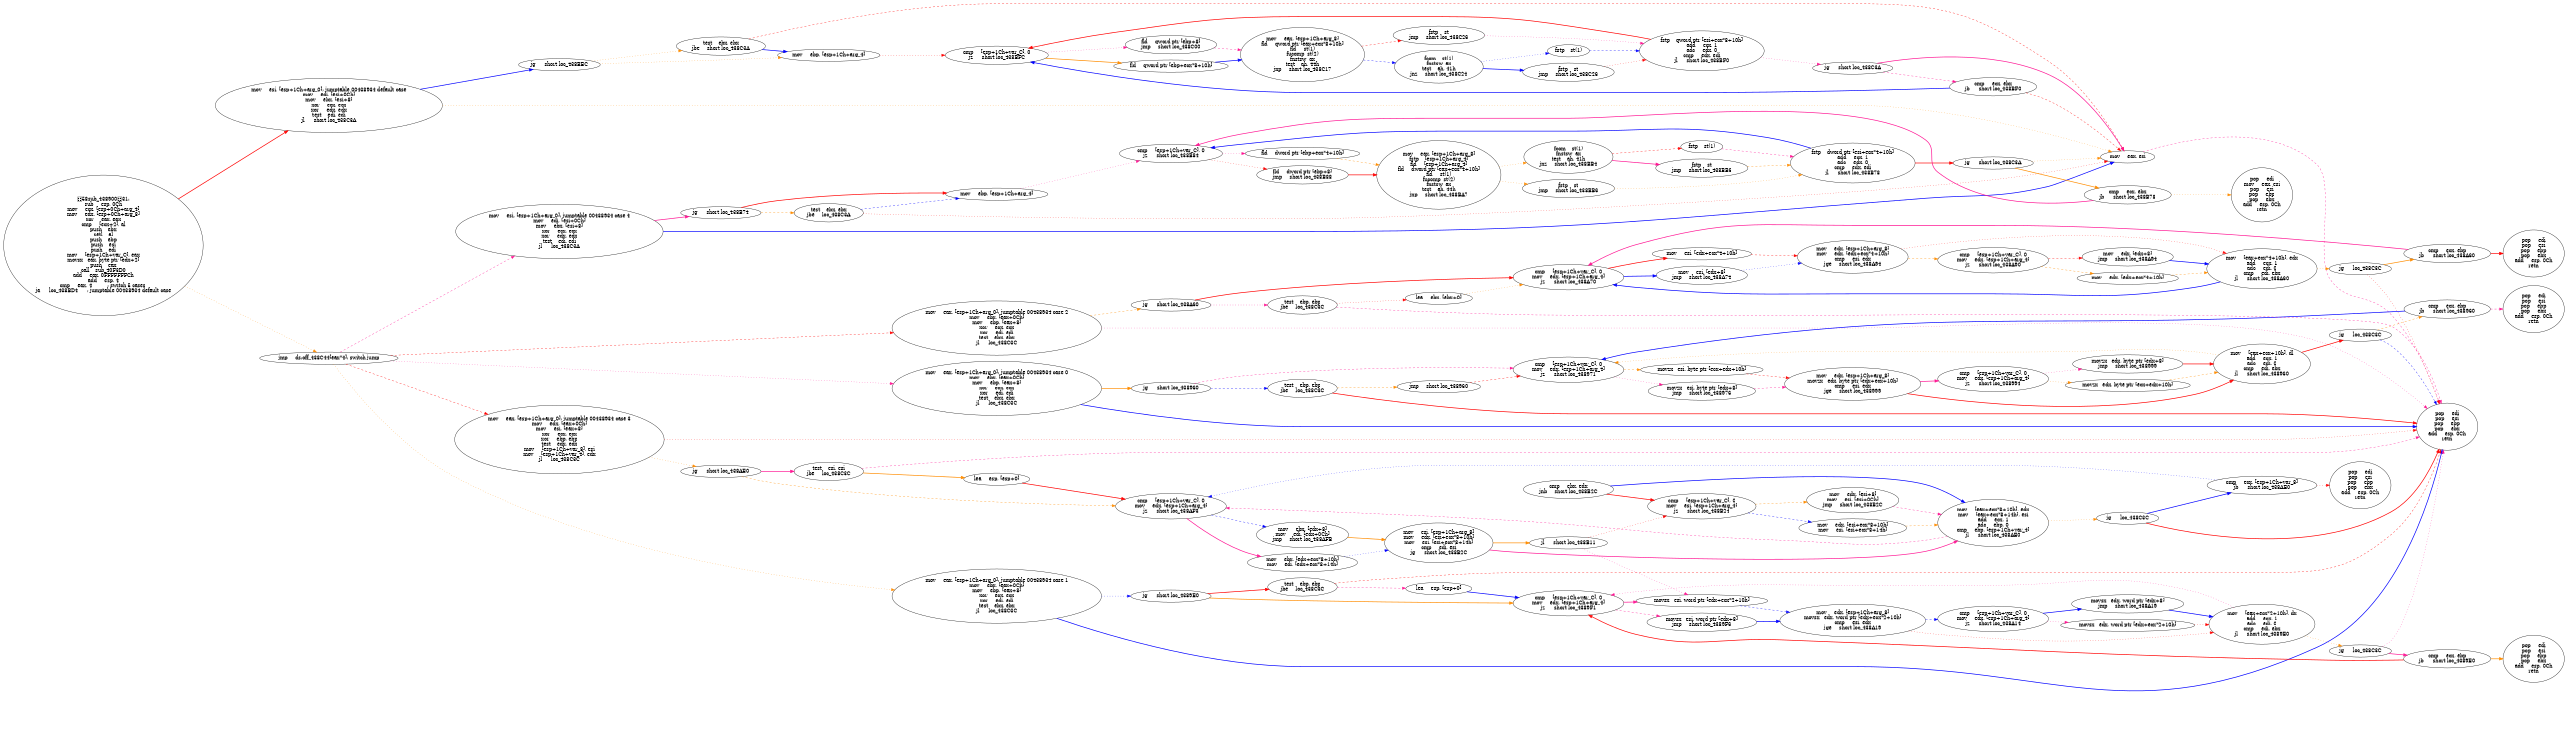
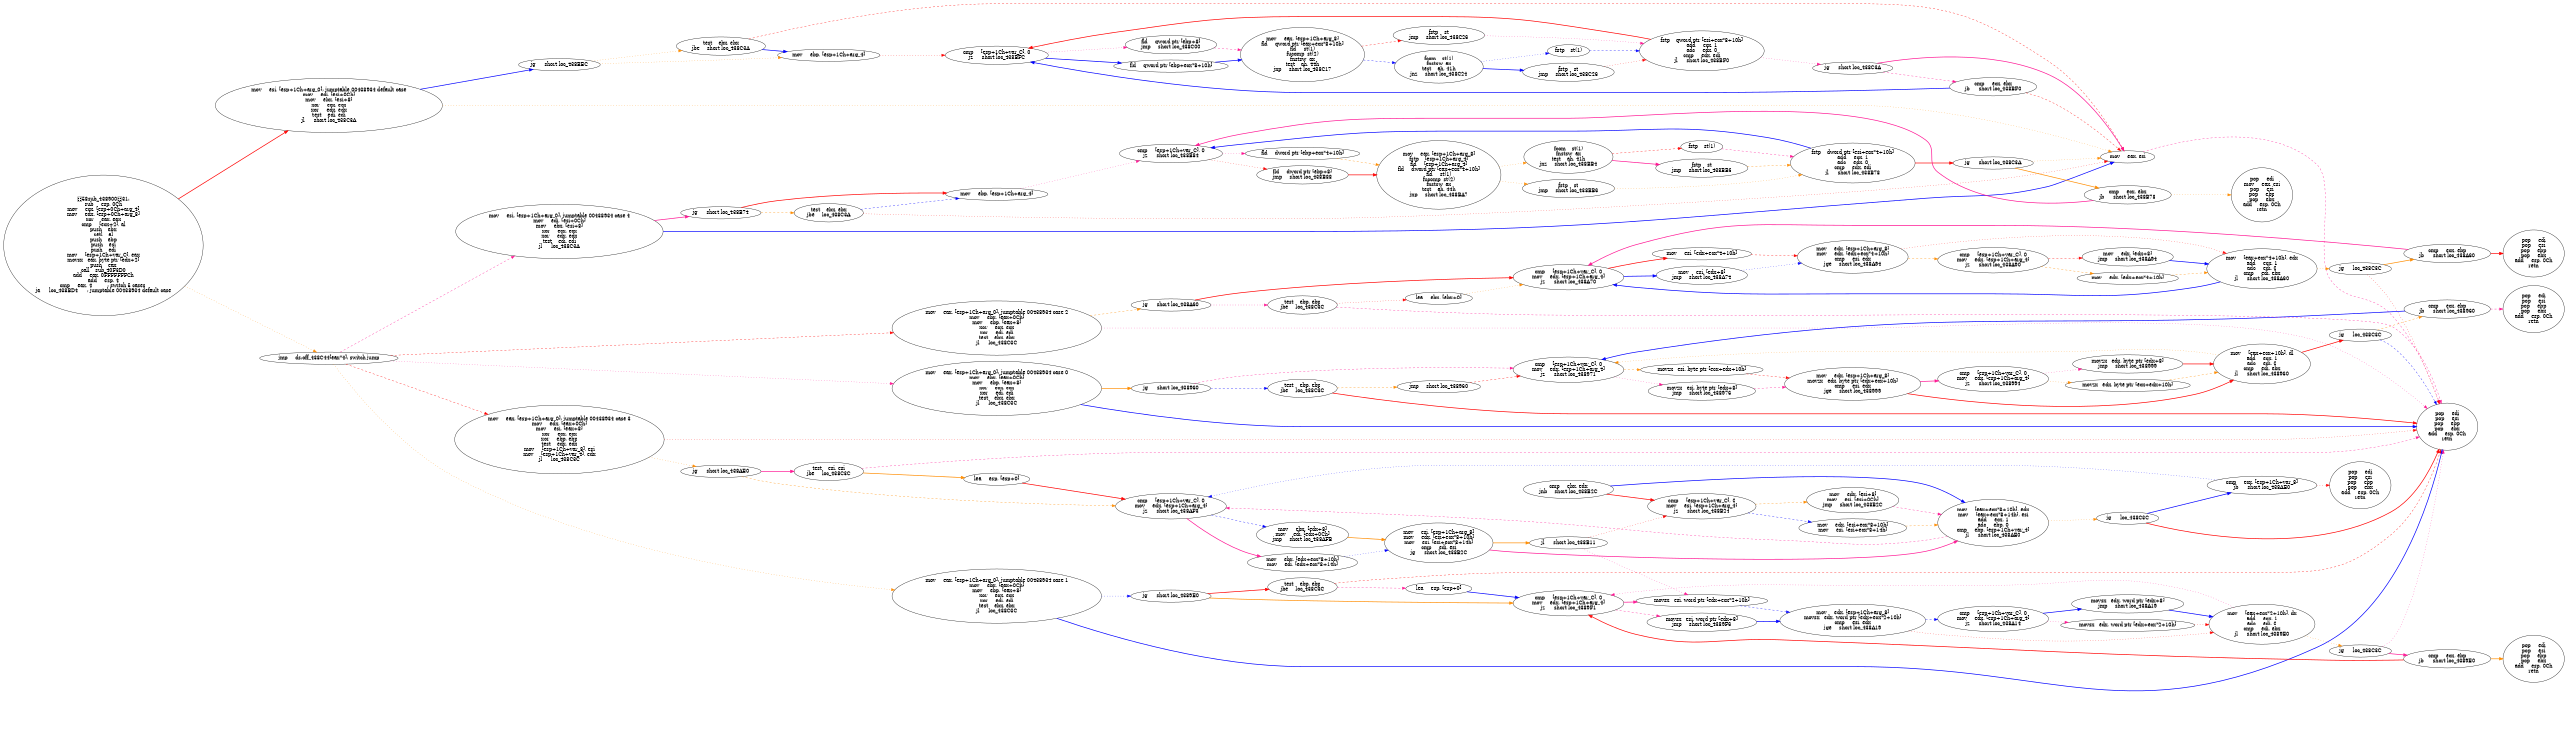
  digraph {
    rankdir=LR
    edge [color=darkorange style=bold]
    n1 [label="58sub_43890031:\nsub     esp, 0Ch\nmov     ecx, [esp+0Ch+arg_4]\nmov     edx, [esp+0Ch+arg_8]\nxor     eax, eax\ncmp     [ecx+2], al\npush    ebx\nsetl    al\npush    ebp\npush    esi\npush    edi\nmov     [esp+1Ch+var_C], eax\nmovsx   eax, byte ptr [edx+2]\npush    eax\ncall    sub_40F3D0\nadd     eax, 0FFFFFFFCh\nadd     esp, 4\ncmp     eax, 4          ; switch 5 cases \nja      loc_438BD4      ; jumptable 00438934 default case"]
    n2 [label="jmp     ds:off_438C44[eax*4]; switch jump"]
    n3 [label="mov     esi, [esp+1Ch+arg_0]; jumptable 00438934 default case\nmov     edi, [esi+0Ch]\nmov     ebx, [esi+8]\nxor     ecx, ecx\nxor     edx, edx\ntest    edi, edi\njl      short loc_438C3A"]
    n4 [label="mov     eax, [esp+1Ch+arg_0]; jumptable 00438934 case 0\nmov     ebx, [eax+0Ch]\nmov     ebp, [eax+8]\nxor     ecx, ecx\nxor     edi, edi\ntest    ebx, ebx\njl      loc_438C3C"]
    n5 [label="mov     eax, [esp+1Ch+arg_0]; jumptable 00438934 case 1\nmov     ebx, [eax+0Ch]\nmov     ebp, [eax+8]\nxor     ecx, ecx\nxor     edi, edi\ntest    ebx, ebx\njl      loc_438C3C"]
    n6 [label="mov     eax, [esp+1Ch+arg_0]; jumptable 00438934 case 2\nmov     ebx, [eax+0Ch]\nmov     ebp, [eax+8]\nxor     ecx, ecx\nxor     edi, edi\ntest    ebx, ebx\njl      loc_438C3C"]
    n7 [label="mov     eax, [esp+1Ch+arg_0]; jumptable 00438934 case 3\nmov     edx, [eax+0Ch]\nmov     esi, [eax+8]\nxor     ecx, ecx\nxor     ebp, ebp\ntest    edx, edx\nmov     [esp+1Ch+var_8], esi\nmov     [esp+1Ch+var_4], edx\njl      loc_438C3C"]
    n8 [label="mov     esi, [esp+1Ch+arg_0]; jumptable 00438934 case 4\nmov     edi, [esi+0Ch]\nmov     ebx, [esi+8]\nxor     ecx, ecx\nxor     edx, edx\ntest    edi, edi\njl      loc_438C3A"]
    n9 [label="mov     eax, esi"]
    n10 [label="jg      short loc_438BEC"]
    n11 [label="jg      short loc_438960"]
    n12 [label="pop     edi\npop     esi\npop     ebp\npop     ebx\nadd     esp, 0Ch\nretn"]
    n13 [label="jg      short loc_4389E0"]
    n14 [label="jg      short loc_438A60"]
    n15 [label="jg      short loc_438AE0"]
    n16 [label="jg      short loc_438B74"]
    n17 [label="test    ebp, ebp\njbe     loc_438C3C"]
    n18 [label="cmp     [esp+1Ch+var_C], 0\nmov     edx, [esp+1Ch+arg_4]\njz      short loc_438971"]
    n19 [label="jmp     short loc_438960"]
    n20 [label="movzx   esi, byte ptr [edx+8]\njmp     short loc_438976"]
    n21 [label="movzx   esi, byte ptr [ecx+edx+10h]"]
    n22 [label="mov     edx, [esp+1Ch+arg_8]\nmovzx   edx, byte ptr [edx+ecx+10h]\ncmp     esi, edx\njge     short loc_438999"]
    n23 [label="cmp     [esp+1Ch+var_C], 0\nmov     edx, [esp+1Ch+arg_4]\njz      short loc_438994"]
    n24 [label="mov     [eax+ecx+10h], dl\nadd     ecx, 1\nadc     edi, 0\ncmp     edi, ebx\njl      short loc_438960"]
    n25 [label="movzx   edx, byte ptr [edx+8]\njmp     short loc_438999"]
    n26 [label="movzx   edx, byte ptr [ecx+edx+10h]"]
    n27 [label="jg      loc_438C3C"]
    n28 [label="cmp     ecx, ebp\njb      short loc_438960"]
    n29 [label="pop     edi\npop     esi\npop     ebp\npop     ebx\nadd     esp, 0Ch\nretn"]
    n30 [label="test    ebp, ebp\njbe     loc_438C3C"]
    n31 [label="cmp     [esp+1Ch+var_C], 0\nmov     edx, [esp+1Ch+arg_4]\njz      short loc_4389F1"]
    n32 [label="lea     esp, [esp+0]"]
    n33 [label="movsx   esi, word ptr [edx+8]\njmp     short loc_4389F6"]
    n34 [label="movsx   esi, word ptr [edx+ecx*2+10h]"]
    n35 [label="mov     edx, [esp+1Ch+arg_8]\nmovsx   edx, word ptr [edx+ecx*2+10h]\ncmp     esi, edx\njge     short loc_438A19"]
    n36 [label="cmp     [esp+1Ch+var_C], 0\nmov     edx, [esp+1Ch+arg_4]\njz      short loc_438A14"]
    n37 [label="mov     [eax+ecx*2+10h], dx\nadd     ecx, 1\nadc     edi, 0\ncmp     edi, ebx\njl      short loc_4389E0"]
    n38 [label="movsx   edx, word ptr [edx+8]\njmp     short loc_438A19"]
    n39 [label="movsx   edx, word ptr [edx+ecx*2+10h]"]
    n40 [label="jg      loc_438C3C"]
    n41 [label="cmp     ecx, ebp\njb      short loc_4389E0"]
    n42 [label="pop     edi\npop     esi\npop     ebp\npop     ebx\nadd     esp, 0Ch\nretn"]
    n43 [label="test    ebp, ebp\njbe     loc_438C3C"]
    n44 [label="cmp     [esp+1Ch+var_C], 0\nmov     edx, [esp+1Ch+arg_4]\njz      short loc_438A70"]
    n45 [label="lea     ebx, [ebx+0]"]
    n46 [label="mov     esi, [edx+8]\njmp     short loc_438A74"]
    n47 [label="mov     esi, [edx+ecx*4+10h]"]
    n48 [label="mov     edx, [esp+1Ch+arg_8]\nmov     edx, [edx+ecx*4+10h]\ncmp     esi, edx\njge     short loc_438A94"]
    n49 [label="cmp     [esp+1Ch+var_C], 0\nmov     edx, [esp+1Ch+arg_4]\njz      short loc_438A90"]
    n50 [label="mov     [eax+ecx*4+10h], edx\nadd     ecx, 1\nadc     edi, 0\ncmp     edi, ebx\njl      short loc_438A60"]
    n51 [label="mov     edx, [edx+8]\njmp     short loc_438A94"]
    n52 [label="mov     edx, [edx+ecx*4+10h]"]
    n53 [label="jg      loc_438C3C"]
    n54 [label="cmp     ecx, ebp\njb      short loc_438A60"]
    n55 [label="pop     edi\npop     esi\npop     ebp\npop     ebx\nadd     esp, 0Ch\nretn"]
    n56 [label="test    esi, esi\njbe     loc_438C3C"]
    n57 [label="cmp     [esp+1Ch+var_C], 0\nmov     edx, [esp+1Ch+arg_4]\njz      short loc_438AF3"]
    n58 [label="lea     esp, [esp+0]"]
    n59 [label="mov     ebx, [edx+8]\nmov     edi, [edx+0Ch]\njmp     short loc_438AFB"]
    n60 [label="mov     ebx, [edx+ecx*8+10h]\nmov     edi, [edx+ecx*8+14h]"]
    n61 [label="mov     esi, [esp+1Ch+arg_8]\nmov     edx, [esi+ecx*8+10h]\nmov     esi, [esi+ecx*8+14h]\ncmp     edi, esi\njg      short loc_438B2C"]
    n62 [label="jl      short loc_438B11"]
    n63 [label="mov     [eax+ecx*8+10h], edx\nmov     [eax+ecx*8+14h], esi\nadd     ecx, 1\nadc     ebp, 0\ncmp     ebp, [esp+1Ch+var_4]\njl      short loc_438AE0"]
    n64 [label="cmp     [esp+1Ch+var_C], 0\nmov     esi, [esp+1Ch+arg_4]\njz      short loc_438B24"]
    n65 [label="jg      loc_438C3C"]
    n66 [label="cmp     ebx, edx\njnb     short loc_438B2C"]
    n67 [label="mov     edx, [esi+8]\nmov     esi, [esi+0Ch]\njmp     short loc_438B2C"]
    n68 [label="mov     edx, [esi+ecx*8+10h]\nmov     esi, [esi+ecx*8+14h]"]
    n69 [label="cmp     ecx, [esp+1Ch+var_8]\njb      short loc_438AE0"]
    n70 [label="pop     edi\npop     esi\npop     ebp\npop     ebx\nadd     esp, 0Ch\nretn"]
    n71 [label="test    ebx, ebx\njbe     loc_438C3A"]
    n72 [label="mov     ebp, [esp+1Ch+arg_4]"]
    n73 [label="cmp     [esp+1Ch+var_C], 0\njz      short loc_438B84"]
    n74 [label="fld     dword ptr [ebp+8]\njmp     short loc_438B88"]
    n75 [label="fld     dword ptr [ebp+ecx*4+10h]"]
    n76 [label="mov     eax, [esp+1Ch+arg_8]\nfstp    [esp+1Ch+arg_4]\nfld     [esp+1Ch+arg_4]\nfld     dword ptr [eax+ecx*4+10h]\nfld     st(1)\nfucomp  st(2)\nfnstsw  ax\ntest    ah, 44h\njnp     short loc_438BA7"]
    n77 [label="fstp    st\njmp     short loc_438BB6"]
    n78 [label="fcom    st(1)\nfnstsw  ax\ntest    ah, 41h\njnz     short loc_438BB4"]
    n79 [label="fstp    dword ptr [esi+ecx*4+10h]\nadd     ecx, 1\nadc     edx, 0\ncmp     edx, edi\njl      short loc_438B78"]
    n80 [label="fstp    st\njmp     short loc_438BB6"]
    n81 [label="fstp    st(1)"]
    n82 [label="jg      short loc_438C3A"]
    n83 [label="cmp     ecx, ebx\njb      short loc_438B78"]
    n84 [label="pop     edi\nmov     eax, esi\npop     esi\npop     ebp\npop     ebx\nadd     esp, 0Ch\nretn"]
    n85 [label="test    ebx, ebx\njbe     short loc_438C3A"]
    n86 [label="mov     ebp, [esp+1Ch+arg_4]"]
    n87 [label="cmp     [esp+1Ch+var_C], 0\njz      short loc_438BFC"]
    n88 [label="fld     qword ptr [ebp+8]\njmp     short loc_438C00"]
    n89 [label="fld     qword ptr [ebp+ecx*8+10h]"]
    n90 [label="mov     eax, [esp+1Ch+arg_8]\nfld     qword ptr [eax+ecx*8+10h]\nfld     st(1)\nfucomp  st(2)\nfnstsw  ax\ntest    ah, 44h\njnp     short loc_438C17"]
    n91 [label="fstp    st\njmp     short loc_438C26"]
    n92 [label="fcom    st(1)\nfnstsw  ax\ntest    ah, 41h\njnz     short loc_438C24"]
    n93 [label="fstp    qword ptr [esi+ecx*8+10h]\nadd     ecx, 1\nadc     edx, 0\ncmp     edx, edi\njl      short loc_438BF0"]
    n94 [label="fstp    st\njmp     short loc_438C26"]
    n95 [label="fstp    st(1)"]
    n96 [label="jg      short loc_438C3A"]
    n97 [label="cmp     ecx, ebx\njb      short loc_438BF0"]
    n1 -> n2 [style=dotted]
    n1 -> n3 [color=red]
    n2 -> n4 [color=deeppink style=dotted]
    n2 -> n5 [style=dotted]
    n2 -> n6 [color=red style=dashed]
    n2 -> n7 [color=red style=dashed]
    n2 -> n8 [color=deeppink style=dashed]
    n3 -> n9 [style=dotted]
    n3 -> n10 [color=blue]
    n4 -> n11
    n4 -> n12 [color=blue]
    n5 -> n12 [color=blue]
    n5 -> n13 [color=blue style=dotted]
    n6 -> n12 [color=deeppink style=dotted]
    n6 -> n14 [style=dashed]
    n7 -> n12 [color=red style=dotted]
    n7 -> n15 [style=dotted]
    n8 -> n9 [color=blue]
    n8 -> n16 [color=deeppink]
    n9 -> n12 [color=deeppink style=dashed]
    n10 -> n85 [style=dotted]
    n10 -> n86 [style=dotted]
    n11 -> n17 [color=blue style=dashed]
    n11 -> n18 [color=deeppink style=dashed]
    n13 -> n30 [color=red]
    n13 -> n31
    n14 -> n43 [color=deeppink style=dotted]
    n14 -> n44 [color=red]
    n15 -> n56 [color=deeppink]
    n15 -> n57 [style=dashed]
    n16 -> n71 [style=dashed]
    n16 -> n72 [color=red]
    n17 -> n12 [color=red]
    n17 -> n19 [style=dashed]
    n18 -> n20 [color=deeppink style=dotted]
    n18 -> n21 [style=dashed]
    n19 -> n18 [color=red style=dashed]
    n20 -> n22 [color=deeppink style=dashed]
    n21 -> n22 [color=red style=dashed]
    n22 -> n23 [color=deeppink]
    n22 -> n24 [color=red]
    n23 -> n25 [color=deeppink style=dotted]
    n23 -> n26 [style=dotted]
    n24 -> n18 [style=dotted]
    n24 -> n27 [color=red]
    n25 -> n24 [color=red]
    n26 -> n24 [style=dashed]
    n27 -> n12 [color=blue style=dashed]
    n27 -> n28 [style=dashed]
    n28 -> n18 [color=blue]
    n28 -> n29 [color=deeppink style=dashed]
    n30 -> n12 [color=red style=dashed]
    n30 -> n32 [color=deeppink style=dashed]
    n31 -> n33 [color=deeppink style=dashed]
    n31 -> n34 [color=deeppink]
    n32 -> n31 [color=blue]
    n33 -> n35 [color=blue]
    n34 -> n35 [color=blue style=dashed]
    n35 -> n36 [color=blue style=dashed]
    n35 -> n37 [color=red style=dotted]
    n36 -> n38 [color=blue]
    n36 -> n39 [color=deeppink style=dotted]
    n37 -> n31 [color=deeppink style=dotted]
    n37 -> n40 [style=dotted]
    n38 -> n37 [color=blue]
    n39 -> n37 [color=red style=dotted]
    n40 -> n12 [color=deeppink style=dotted]
    n40 -> n41 [color=deeppink]
    n41 -> n31 [color=red]
    n41 -> n42
    n43 -> n12 [color=deeppink style=dashed]
    n43 -> n45 [color=red style=dotted]
    n44 -> n46 [color=blue]
    n44 -> n47 [color=red]
    n45 -> n44 [style=dotted]
    n46 -> n48 [color=blue style=dotted]
    n47 -> n48 [color=red style=dashed]
    n48 -> n49 [style=dashed]
    n48 -> n50 [color=red style=dotted]
    n49 -> n51 [color=red style=dashed]
    n49 -> n52 [style=dashed]
    n50 -> n44 [color=blue]
    n50 -> n53 [style=dotted]
    n51 -> n50 [color=blue]
    n52 -> n50 [style=dashed]
    n53 -> n12 [color=red style=dotted]
    n53 -> n54
    n54 -> n44 [color=deeppink]
    n54 -> n55 [color=red]
    n56 -> n12 [color=deeppink style=dashed]
    n56 -> n58
    n57 -> n59 [color=blue style=dashed]
    n57 -> n60 [color=deeppink]
    n58 -> n57 [color=red]
    n59 -> n61
    n60 -> n61 [color=blue style=dotted]
    n61 -> n62
    n61 -> n63 [color=deeppink]
    n62 -> n34 [color=deeppink style=dotted]
    n62 -> n64 [color=red style=dotted]
    n63 -> n57 [color=deeppink style=dashed]
    n63 -> n65 [style=dotted]
    n64 -> n67 [style=dashed]
    n64 -> n68 [color=blue style=dashed]
    n65 -> n12 [color=red]
    n65 -> n69 [color=blue]
    n66 -> n63 [color=blue]
    n66 -> n64 [color=red]
    n67 -> n63 [color=deeppink style=dashed]
    n68 -> n63 [style=dashed]
    n69 -> n57 [color=blue style=dotted]
    n69 -> n70 [color=red style=dotted]
    n71 -> n9 [color=red style=dotted]
    n71 -> n72 [color=blue style=dashed]
    n72 -> n73 [color=deeppink style=dotted]
    n73 -> n74 [color=red style=dotted]
    n73 -> n75 [color=deeppink style=dotted]
    n74 -> n76 [color=red]
    n75 -> n76 [style=dashed]
    n76 -> n77 [style=dotted]
    n76 -> n78 [style=dotted]
    n77 -> n79 [style=dotted]
    n78 -> n80 [color=deeppink]
    n78 -> n81 [color=red style=dashed]
    n79 -> n73 [color=blue]
    n79 -> n82 [color=red]
    n80 -> n79 [style=dashed]
    n81 -> n79 [color=deeppink style=dashed]
    n82 -> n9 [style=dotted]
    n82 -> n83
    n83 -> n73 [color=deeppink]
    n83 -> n84 [style=dotted]
    n85 -> n9 [color=red style=dashed]
    n85 -> n86 [color=blue]
    n86 -> n87 [color=red style=dotted]
    n87 -> n88 [color=deeppink style=dotted]
-   n87 -> n89
+   n87 -> n89 [color=blue]
    n88 -> n90 [color=deeppink style=dashed]
    n89 -> n90 [color=blue]
    n90 -> n91 [color=red style=dashed]
    n90 -> n92 [color=blue style=dashed]
    n91 -> n93 [color=deeppink style=dotted]
    n92 -> n94 [color=blue]
    n92 -> n95 [color=blue style=dotted]
    n93 -> n87 [color=red]
    n93 -> n96 [color=deeppink style=dotted]
    n94 -> n93 [color=red style=dotted]
    n95 -> n93 [color=blue style=dashed]
    n96 -> n9 [color=deeppink]
    n96 -> n97 [color=deeppink style=dashed]
    n97 -> n9 [color=red style=dashed]
    n97 -> n87 [color=blue]
  }
